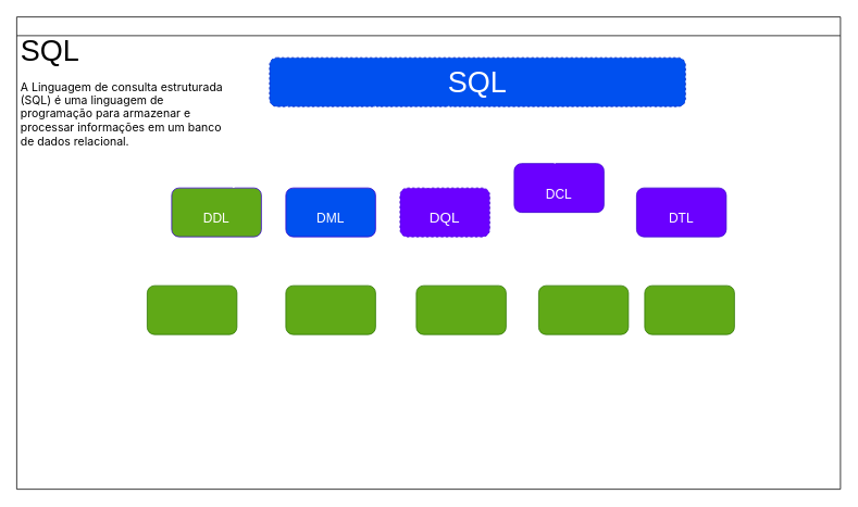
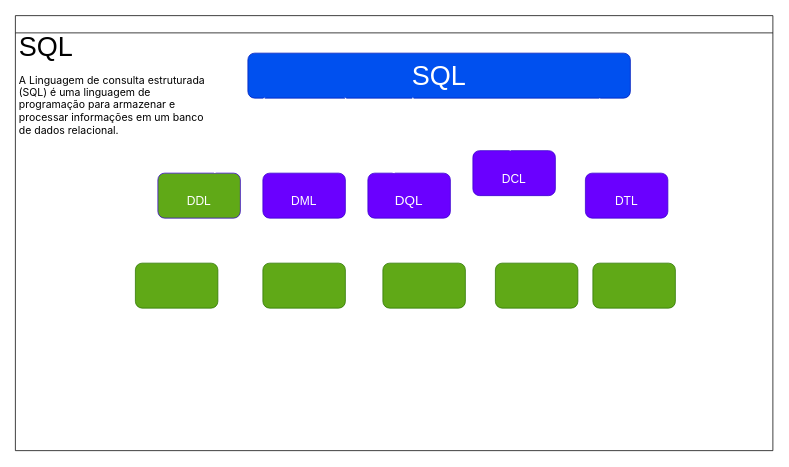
  <mxCell id="0" />
  <mxCell id="1" parent="0" />
  <mxCell id="2" value="" style="swimlane;whiteSpace=wrap;html=1;" vertex="1" parent="1"><mxGeometry x="20" y="20" width="1010" height="580" as="geometry" /></mxCell>
  <mxCell id="3" value="&lt;font style=&quot;font-size: 36px;&quot;&gt;SQL&lt;/font&gt;&lt;br&gt;&lt;br&gt;&lt;div style=&quot;box-sizing: border-box; font-family: -apple-system, BlinkMacSystemFont, &amp;quot;Segoe UI&amp;quot;, system-ui, &amp;quot;Apple Color Emoji&amp;quot;, &amp;quot;Segoe UI Emoji&amp;quot;, &amp;quot;Segoe UI Web&amp;quot;, sans-serif; font-size: 14px;&quot;&gt;A Linguagem de consulta estruturada (SQL) é uma linguagem de programação para armazenar e processar informações em um banco de dados relacional.&lt;/div&gt;" style="text;html=1;strokeColor=none;fillColor=none;spacing=5;spacingTop=-20;whiteSpace=wrap;overflow=hidden;rounded=0;" vertex="1" parent="2"><mxGeometry y="30" width="260" height="170" as="geometry" /></mxCell>
- <mxCell id="4" value="&lt;p style=&quot;line-height: 10%;&quot;&gt;SQL&lt;/p&gt;" style="rounded=1;whiteSpace=wrap;html=1;fontSize=36;fillColor=#0050ef;fontColor=#ffffff;strokeColor=#001DBC;dashed=1;" vertex="1" parent="2"><mxGeometry x="310" y="50" width="510" height="60" as="geometry" /></mxCell>
+ <mxCell id="4" value="&lt;p style=&quot;line-height: 10%;&quot;&gt;SQL&lt;/p&gt;" style="rounded=1;whiteSpace=wrap;html=1;fontSize=36;fillColor=#0050ef;fontColor=#ffffff;strokeColor=#001DBC;" vertex="1" parent="2"><mxGeometry x="310" y="50" width="510" height="60" as="geometry" /></mxCell>
  <mxCell id="5" value="&lt;font size=&quot;3&quot;&gt;DDL&lt;/font&gt;" style="rounded=1;whiteSpace=wrap;html=1;fontSize=36;fillColor=#60a917;fontColor=#ffffff;strokeColor=#3700CC;" vertex="1" parent="2"><mxGeometry x="190" y="210" width="110" height="60" as="geometry" /></mxCell>
- <mxCell id="6" value="&lt;font size=&quot;3&quot;&gt;DML&lt;/font&gt;" style="rounded=1;whiteSpace=wrap;html=1;fontSize=36;fillColor=#0050ef;fontColor=#ffffff;strokeColor=#3700CC;" vertex="1" parent="2"><mxGeometry x="330" y="210" width="110" height="60" as="geometry" /></mxCell>
- <mxCell id="7" value="&lt;span style=&quot;font-size: 18px;&quot;&gt;DQL&lt;/span&gt;" style="rounded=1;whiteSpace=wrap;html=1;fontSize=36;fillColor=#6a00ff;fontColor=#ffffff;strokeColor=#3700CC;dashed=1;" vertex="1" parent="2"><mxGeometry x="470" y="210" width="110" height="60" as="geometry" /></mxCell>
+ <mxCell id="6" value="&lt;font size=&quot;3&quot;&gt;DML&lt;/font&gt;" style="rounded=1;whiteSpace=wrap;html=1;fontSize=36;fillColor=#6a00ff;fontColor=#ffffff;strokeColor=#3700CC;" vertex="1" parent="2"><mxGeometry x="330" y="210" width="110" height="60" as="geometry" /></mxCell>
+ <mxCell id="7" value="&lt;span style=&quot;font-size: 18px;&quot;&gt;DQL&lt;/span&gt;" style="rounded=1;whiteSpace=wrap;html=1;fontSize=36;fillColor=#6a00ff;fontColor=#ffffff;strokeColor=#3700CC;" vertex="1" parent="2"><mxGeometry x="470" y="210" width="110" height="60" as="geometry" /></mxCell>
  <mxCell id="8" value="&lt;font size=&quot;3&quot;&gt;DCL&lt;/font&gt;" style="rounded=1;whiteSpace=wrap;html=1;fontSize=36;fillColor=#6a00ff;fontColor=#ffffff;strokeColor=#3700CC;" vertex="1" parent="2"><mxGeometry x="610" y="180" width="110" height="60" as="geometry" /></mxCell>
  <mxCell id="9" value="&lt;font size=&quot;3&quot;&gt;DTL&lt;/font&gt;" style="rounded=1;whiteSpace=wrap;html=1;fontSize=36;fillColor=#6a00ff;fontColor=#ffffff;strokeColor=#3700CC;" vertex="1" parent="2"><mxGeometry x="760" y="210" width="110" height="60" as="geometry" /></mxCell>
  <mxCell id="10" value="" style="endArrow=classic;html=1;sketch=1;strokeColor=#FFFFFF;fontSize=14;" edge="1" parent="2"><mxGeometry width="50" height="50" relative="1" as="geometry"><mxPoint x="290" y="180" as="sourcePoint" /><mxPoint x="290" y="180" as="targetPoint" /></mxGeometry></mxCell>
  <mxCell id="11" value="" style="endArrow=classic;html=1;sketch=1;strokeColor=#FFFFFF;fontSize=14;exitX=0.255;exitY=1;exitDx=0;exitDy=0;exitPerimeter=0;" edge="1" parent="2" source="4" target="7"><mxGeometry width="50" height="50" relative="1" as="geometry"><mxPoint x="430" y="120" as="sourcePoint" /><mxPoint x="390" y="200" as="targetPoint" /></mxGeometry></mxCell>
  <mxCell id="12" value="" style="endArrow=classic;html=1;sketch=1;strokeColor=#FFFFFF;fontSize=14;entryX=0.382;entryY=-0.083;entryDx=0;entryDy=0;entryPerimeter=0;exitX=0.92;exitY=1.017;exitDx=0;exitDy=0;exitPerimeter=0;" edge="1" parent="2" source="4" target="9"><mxGeometry width="50" height="50" relative="1" as="geometry"><mxPoint x="790" y="120" as="sourcePoint" /><mxPoint x="800" y="200" as="targetPoint" /><Array as="points" /></mxGeometry></mxCell>
  <mxCell id="13" value="" style="endArrow=classic;html=1;sketch=1;strokeColor=#FFFFFF;fontSize=14;entryX=0.609;entryY=-0.067;entryDx=0;entryDy=0;entryPerimeter=0;" edge="1" parent="2" target="7"><mxGeometry width="50" height="50" relative="1" as="geometry"><mxPoint x="530" y="110" as="sourcePoint" /><mxPoint x="600" y="210" as="targetPoint" /></mxGeometry></mxCell>
  <mxCell id="14" value="" style="endArrow=classic;html=1;sketch=1;strokeColor=#FFFFFF;fontSize=14;exitX=0.043;exitY=1;exitDx=0;exitDy=0;exitPerimeter=0;" edge="1" parent="2" source="4" target="5"><mxGeometry width="50" height="50" relative="1" as="geometry"><mxPoint x="290" y="180" as="sourcePoint" /><mxPoint x="239.95" y="270" as="targetPoint" /></mxGeometry></mxCell>
  <mxCell id="15" value="" style="endArrow=classic;html=1;sketch=1;strokeColor=#FFFFFF;fontSize=14;exitX=0.616;exitY=1.033;exitDx=0;exitDy=0;exitPerimeter=0;entryX=0.455;entryY=0;entryDx=0;entryDy=0;entryPerimeter=0;" edge="1" parent="2" source="4" target="8"><mxGeometry width="50" height="50" relative="1" as="geometry"><mxPoint x="760" y="130" as="sourcePoint" /><mxPoint x="660" y="200" as="targetPoint" /></mxGeometry></mxCell>
  <mxCell id="16" value="" style="rounded=1;whiteSpace=wrap;html=1;fontSize=36;fillColor=#60a917;fontColor=#ffffff;strokeColor=#2D7600;" vertex="1" parent="2"><mxGeometry x="330" y="330" width="110" height="60" as="geometry" /></mxCell>
  <mxCell id="17" value="" style="rounded=1;whiteSpace=wrap;html=1;fontSize=36;fillColor=#60a917;fontColor=#ffffff;strokeColor=#2D7600;" vertex="1" parent="2"><mxGeometry x="490" y="330" width="110" height="60" as="geometry" /></mxCell>
  <mxCell id="18" value="" style="rounded=1;whiteSpace=wrap;html=1;fontSize=36;fillColor=#60a917;fontColor=#ffffff;strokeColor=#2D7600;" vertex="1" parent="2"><mxGeometry x="640" y="330" width="110" height="60" as="geometry" /></mxCell>
  <mxCell id="19" value="" style="rounded=1;whiteSpace=wrap;html=1;fontSize=36;fillColor=#60a917;fontColor=#ffffff;strokeColor=#2D7600;" vertex="1" parent="2"><mxGeometry x="770" y="330" width="110" height="60" as="geometry" /></mxCell>
  <mxCell id="20" value="" style="rounded=1;whiteSpace=wrap;html=1;fontSize=36;fillColor=#60a917;fontColor=#ffffff;strokeColor=#2D7600;" vertex="1" parent="2"><mxGeometry x="160" y="330" width="110" height="60" as="geometry" /></mxCell>
